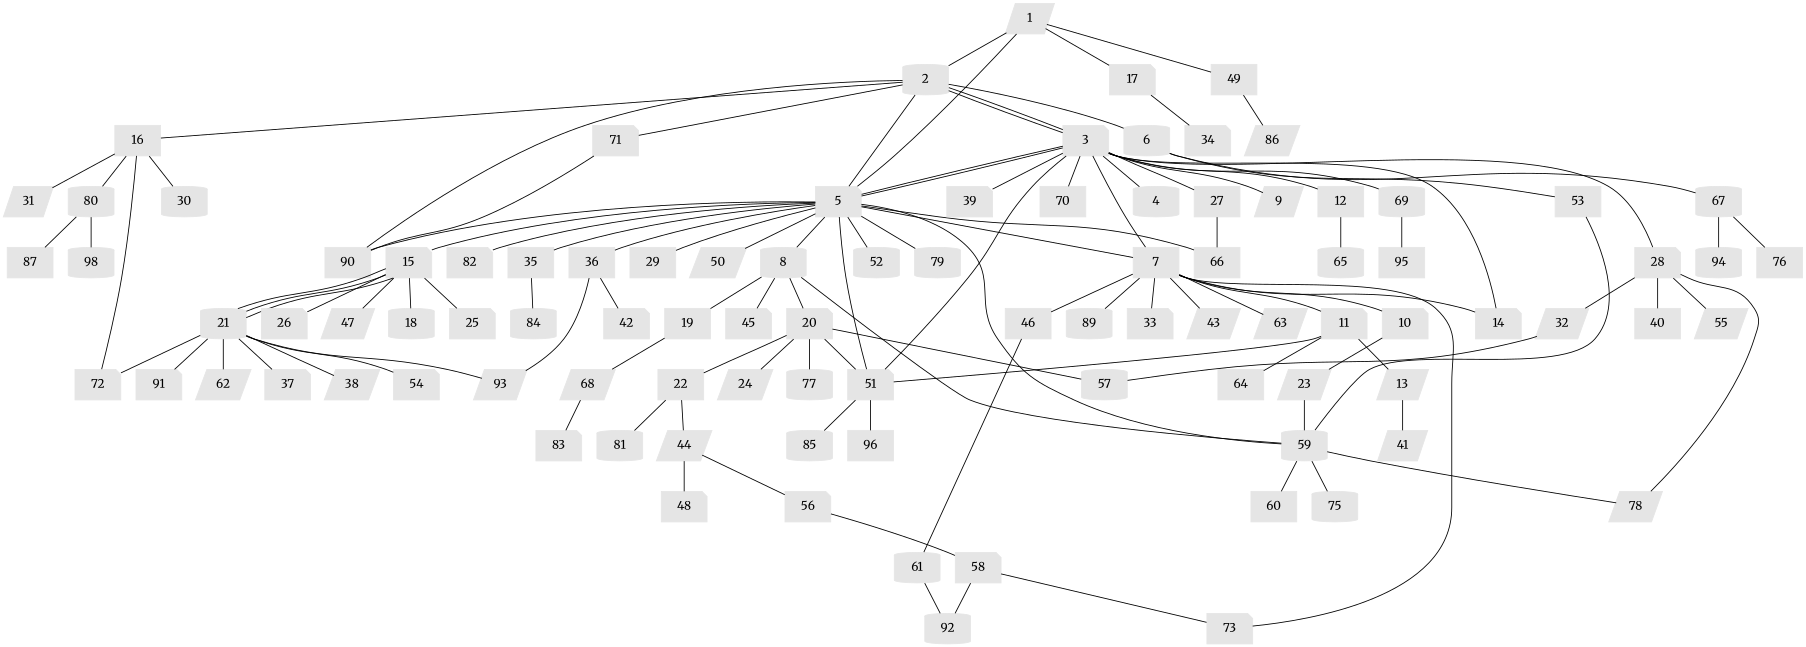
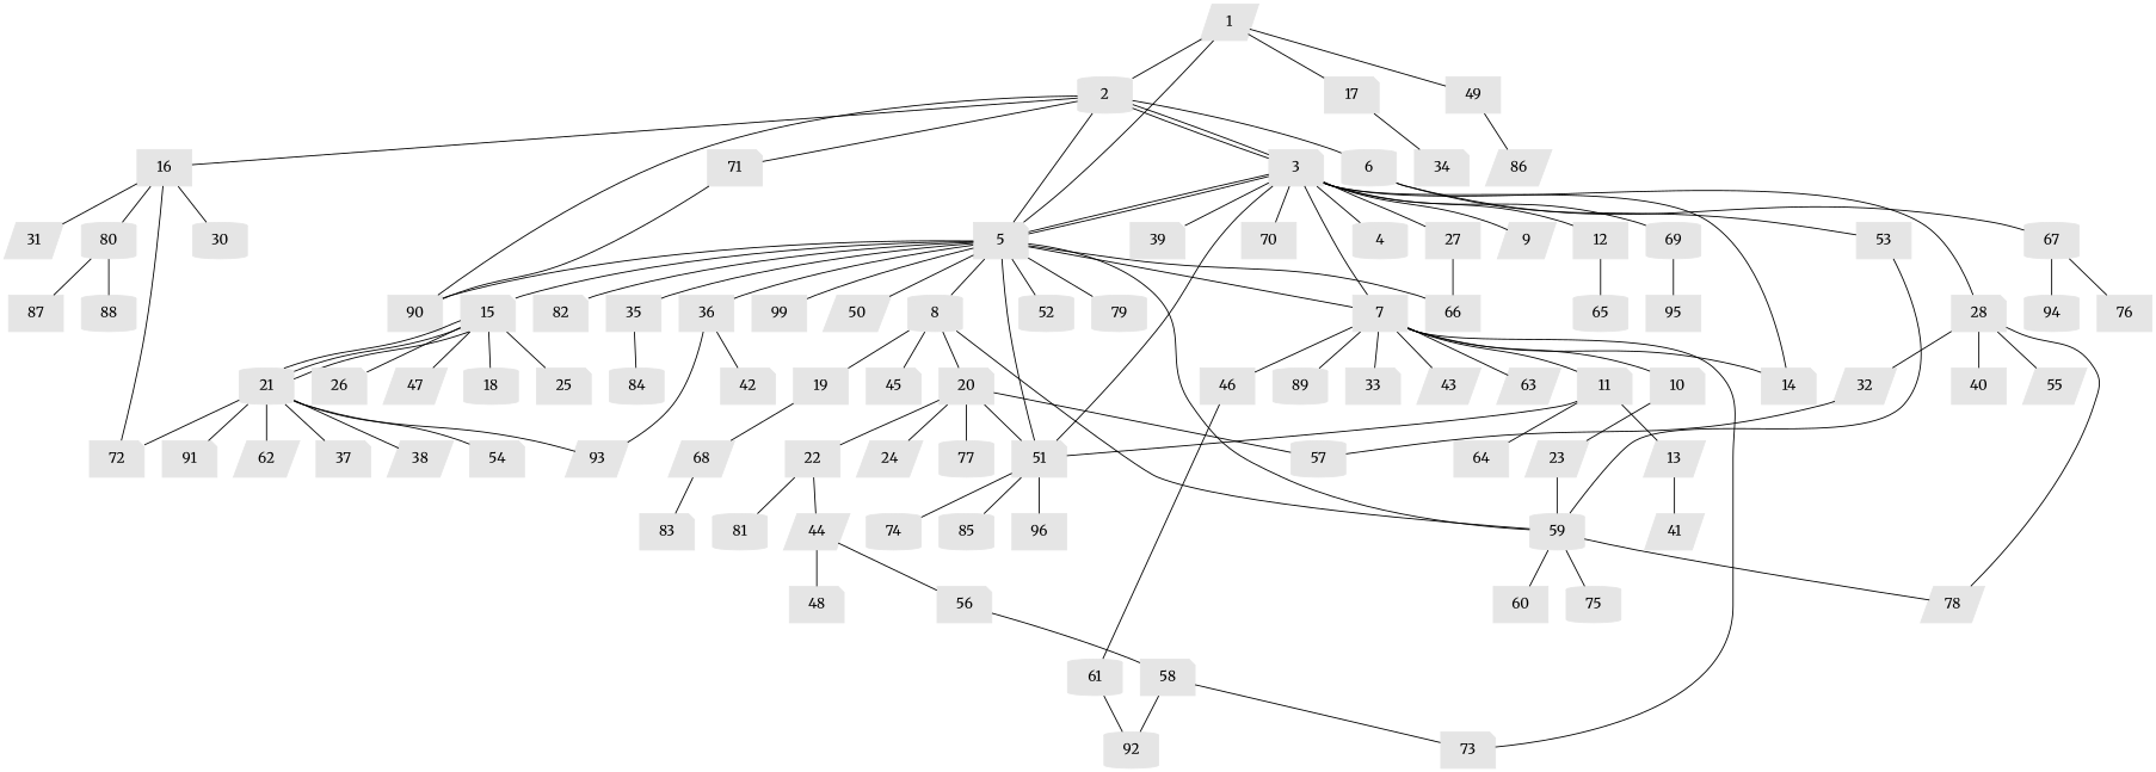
  graph {
    fontname=Merriweather
    node [color=gray90 fontname=Merriweather shape=note style=filled]
    edge [fontname=Merriweather]
    1 [shape=parallelogram]
    2 [shape=cylinder]
    5
    17
    49 [shape=box]
    3
    6 [shape=cylinder]
    16 [shape=box]
    71
    90 [shape=box]
    7 [shape=box]
    51
    8 [shape=cylinder]
    15
-   29 [shape=box]
+   29 [shape=box label=99]
    35 [shape=box]
    36 [shape=box]
    50 [shape=parallelogram]
    52 [shape=cylinder]
    59 [shape=cylinder]
    66 [shape=box]
    79 [shape=cylinder]
    82
    34
    86 [shape=parallelogram]
    4 [shape=cylinder]
    9 [shape=parallelogram]
    12 [shape=box]
    14
    27 [shape=box]
    28
    39
    69 [shape=cylinder]
    70 [shape=box]
    53 [shape=box]
    67 [shape=cylinder]
    30 [shape=cylinder]
    31 [shape=parallelogram]
    72
    80 [shape=cylinder]
    10
    11
    33
    43 [shape=parallelogram]
    46 [shape=box]
    63 [shape=parallelogram]
    73
    89 [shape=cylinder]
    65 [shape=cylinder]
    32 [shape=parallelogram]
    40 [shape=box]
    55 [shape=parallelogram]
    78 [shape=parallelogram]
+   74 [shape=cylinder]
    85 [shape=cylinder]
    96 [shape=box]
    95 [shape=box]
    19 [shape=box]
    20
    45
    13 [shape=parallelogram]
    41 [shape=parallelogram]
    18 [shape=cylinder]
    21 [shape=cylinder]
    25
    26
    47 [shape=parallelogram]
    84 [shape=cylinder]
    93 [shape=parallelogram]
    42
    60 [shape=box]
    75 [shape=cylinder]
    76 [shape=box]
    94 [shape=cylinder]
    23 [shape=parallelogram]
    64 [shape=box]
    61 [shape=cylinder]
    68 [shape=parallelogram]
    22 [shape=box]
    24 [shape=parallelogram]
    57 [shape=cylinder]
    77 [shape=cylinder]
    37
    38 [shape=parallelogram]
    54
    62 [shape=parallelogram]
    91
    87 [shape=box]
-   88 [shape=cylinder label=98]
+   88 [shape=cylinder]
    83
    44 [shape=parallelogram]
    81 [shape=cylinder]
    48
    56
    58
    92 [shape=cylinder]
    1 -- 2
    1 -- 5
    1 -- 17
    1 -- 49
    2 -- 5
    2 -- 3
    2 -- 3
    2 -- 6
    2 -- 16
    2 -- 71
    2 -- 90
    5 -- 90
    5 -- 7
    5 -- 51
    5 -- 8
    5 -- 15
    5 -- 29
    5 -- 35
    5 -- 36
    5 -- 50
    5 -- 52
    5 -- 59
    5 -- 66
    5 -- 79
    5 -- 82
    17 -- 34
    49 -- 86
    3 -- 5
    3 -- 5
    3 -- 7
    3 -- 51
    3 -- 4
    3 -- 9
    3 -- 12
    3 -- 14
    3 -- 27
    3 -- 28
    3 -- 39
    3 -- 69
    3 -- 70
    6 -- 53
    6 -- 67
    16 -- 30
    16 -- 31
    16 -- 72
    16 -- 80
    71 -- 90
    7 -- 14
    7 -- 10
    7 -- 11
    7 -- 33
    7 -- 43
    7 -- 46
    7 -- 63
    7 -- 73
    7 -- 89
+   51 -- 74
    51 -- 85
    51 -- 96
    8 -- 59
    8 -- 19
    8 -- 20
    8 -- 45
    15 -- 18
    15 -- 21
    15 -- 21
    15 -- 21
    15 -- 25
    15 -- 26
    15 -- 47
    35 -- 84
    36 -- 93
    36 -- 42
    59 -- 78
    59 -- 60
    59 -- 75
    12 -- 65
    27 -- 66
    28 -- 32
    28 -- 40
    28 -- 55
    28 -- 78
    69 -- 95
    53 -- 59
    67 -- 76
    67 -- 94
    80 -- 87
    80 -- 88
    10 -- 23
    11 -- 51
    11 -- 13
    11 -- 64
    46 -- 61
    32 -- 57
    19 -- 68
    20 -- 51
    20 -- 22
    20 -- 24
    20 -- 57
    20 -- 77
    13 -- 41
    21 -- 72
    21 -- 93
    21 -- 37
    21 -- 38
    21 -- 54
    21 -- 62
    21 -- 91
    23 -- 59
    61 -- 92
    68 -- 83
    22 -- 44
    22 -- 81
    44 -- 48
    44 -- 56
    56 -- 58
    58 -- 73
    58 -- 92
  }
